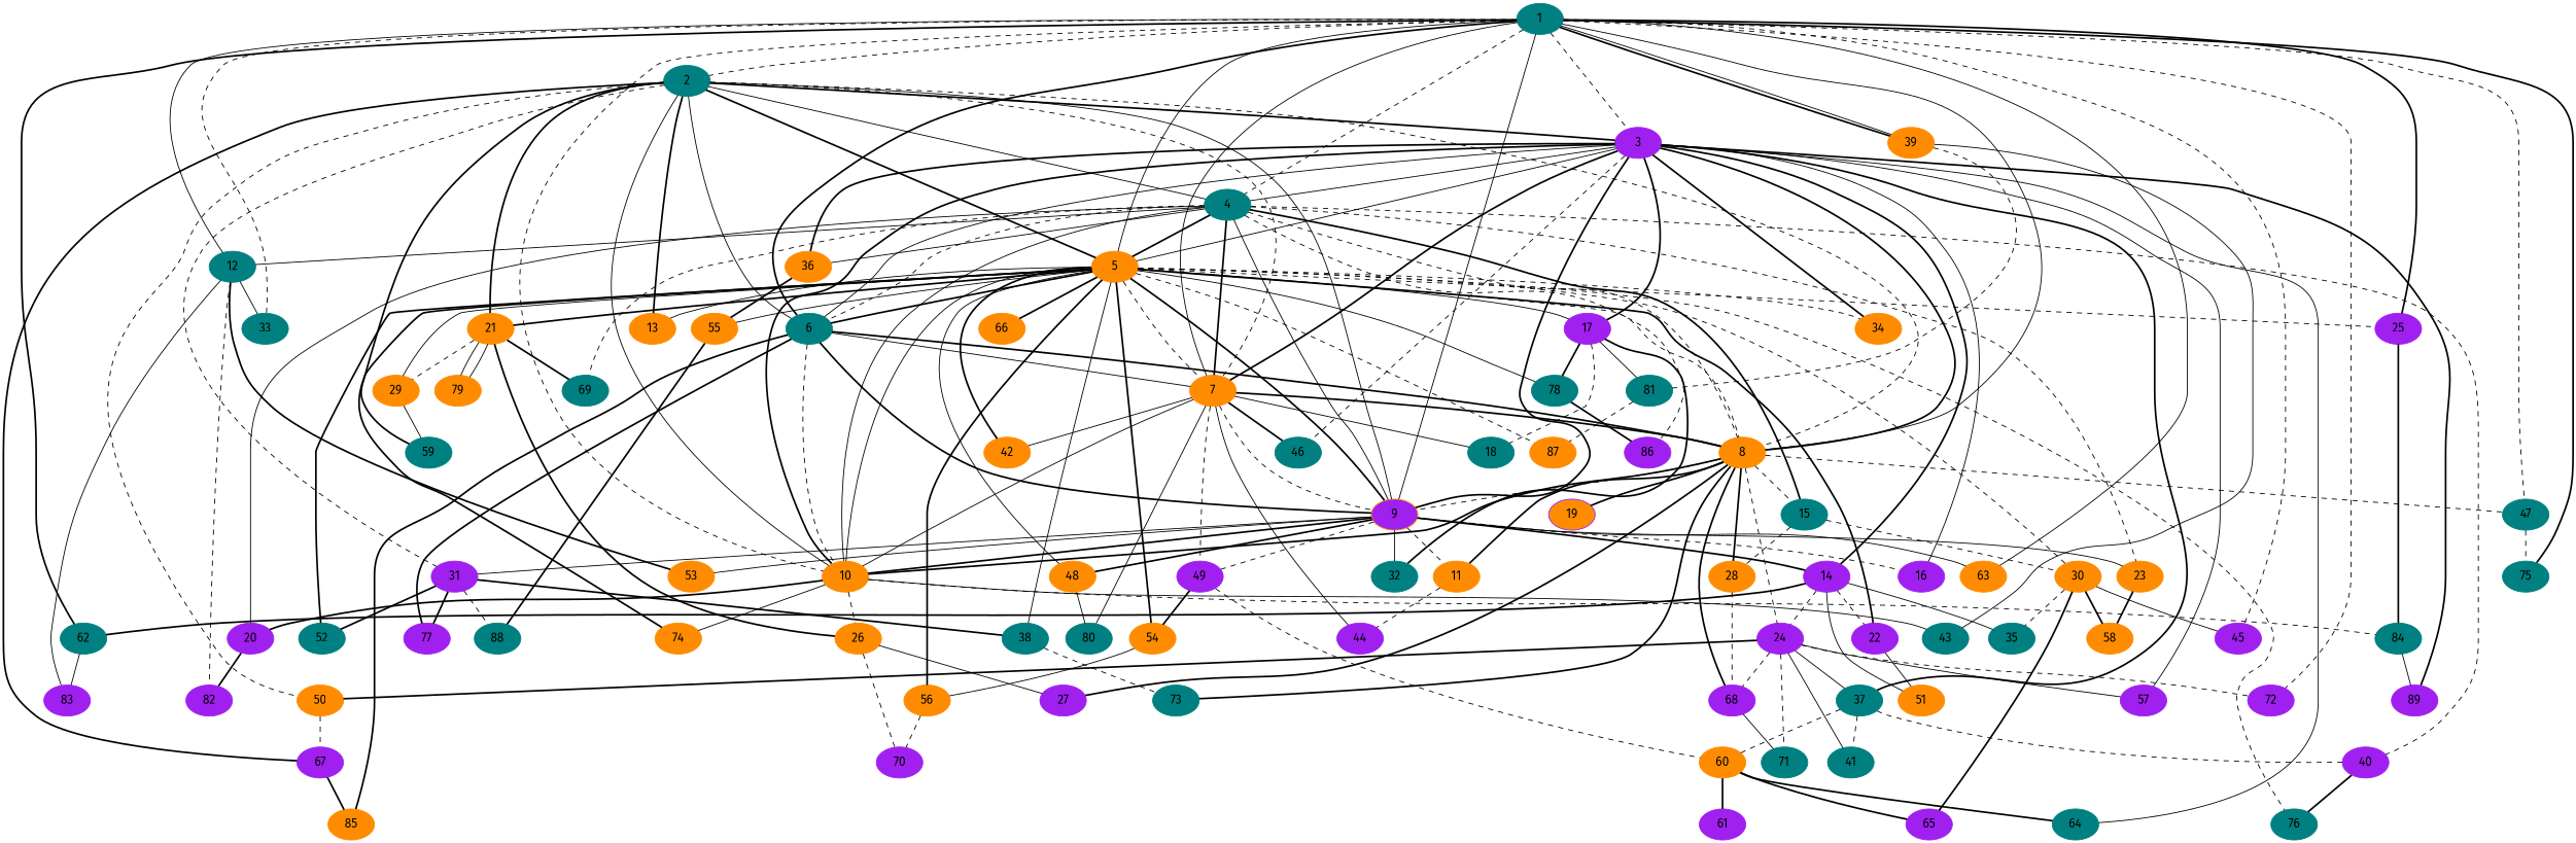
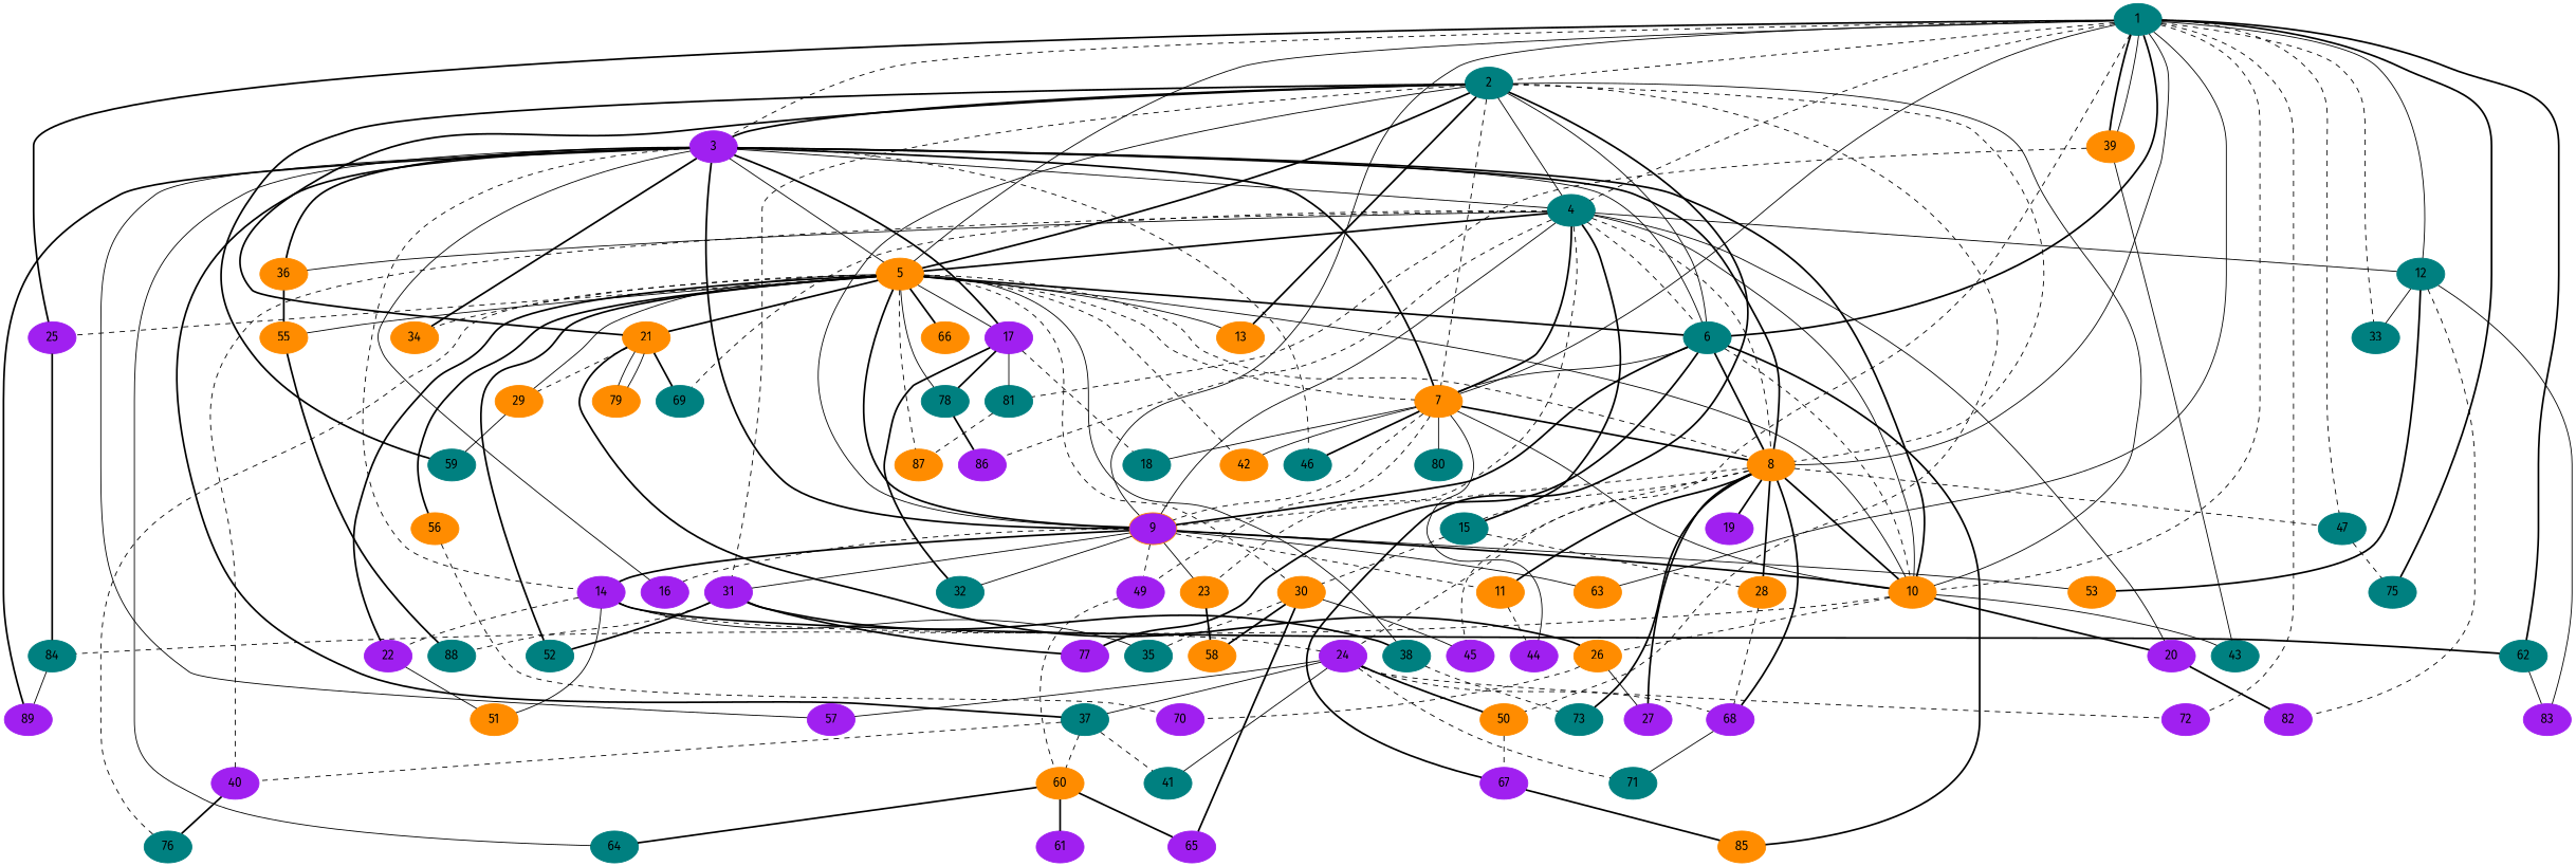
  graph {
    fontname="Fira Sans"
    node [color=darkorange fontname="Fira Sans" style=filled]
    edge [fontname="Fira Sans" style=bold]
    1 [color=teal]
    2 [color=teal]
    3 [color=purple]
    4 [color=teal]
    5
    6 [color=teal]
    7
    8
    9 [fillcolor=purple]
    10
    12 [color=teal]
    25 [color=purple]
    33 [color=teal]
    39
    45 [color=purple]
    47 [color=teal]
    62 [color=teal]
    63
    72 [color=purple]
    75 [color=teal]
    13
    21
    31 [color=purple]
    50
    59 [color=teal]
    67 [color=purple]
    14 [color=purple]
    16 [color=purple]
    17 [color=purple]
    34
    36
    37 [color=teal]
    46 [color=teal]
    57 [color=purple]
    64 [color=teal]
    89 [color=purple]
    15 [color=teal]
    20 [color=purple]
    23
    40 [color=purple]
    69 [color=teal]
    86 [color=purple]
    22 [color=purple]
    29
    30
    38 [color=teal]
    42
-   48
    52 [color=teal]
-   54
    55
    56
    66
-   74
    76 [color=teal]
    78 [color=teal]
    87
    77 [color=purple]
    85
    18 [color=teal]
    44 [color=purple]
    49 [color=purple]
    80 [color=teal]
    11
-   19 [color=purple fillcolor=darkorange]
+   19 [color=purple]
    24 [color=purple]
    27 [color=purple]
    28
    68 [color=purple]
    73 [color=teal]
    32 [color=teal]
    53
    26
    43 [color=teal]
    84 [color=teal]
    82 [color=purple]
    83 [color=purple]
    81 [color=teal]
    79
    88 [color=teal]
    35 [color=teal]
    51
    41 [color=teal]
    60
    58
    65 [color=purple]
    70 [color=purple]
    71 [color=teal]
    61 [color=purple]
    1 -- 2 [style=dashed]
    1 -- 3 [style=dashed]
    1 -- 4 [style=dashed]
    1 -- 5 [style=solid]
    1 -- 6
    1 -- 7 [style=solid]
    1 -- 8 [style=solid]
    1 -- 9 [style=solid]
    1 -- 10 [style=dashed]
    1 -- 12 [style=solid]
    1 -- 25
    1 -- 33 [style=dashed]
    1 -- 39
    1 -- 39 [style=solid]
    1 -- 45 [style=dashed]
    1 -- 47 [style=dashed]
    1 -- 62
    1 -- 63 [style=solid]
    1 -- 72 [style=dashed]
    1 -- 75
    2 -- 3
    2 -- 4 [style=solid]
    2 -- 5
    2 -- 6 [style=solid]
    2 -- 7 [style=dashed]
    2 -- 8 [style=dashed]
    2 -- 9 [style=solid]
    2 -- 10 [style=solid]
    2 -- 13
    2 -- 21
    2 -- 31 [style=dashed]
    2 -- 50 [style=dashed]
    2 -- 59
    2 -- 67
    3 -- 4 [style=solid]
    3 -- 5 [style=solid]
    3 -- 6 [style=solid]
    3 -- 7
    3 -- 8
    3 -- 9
    3 -- 10
-   3 -- 14
+   3 -- 14 [style=dashed]
    3 -- 16 [style=solid]
    3 -- 17
    3 -- 34
    3 -- 36
    3 -- 37
    3 -- 46 [style=dashed]
    3 -- 57 [style=solid]
    3 -- 64 [style=solid]
    3 -- 89
    4 -- 5
    4 -- 6 [style=dashed]
    4 -- 7
    4 -- 8 [style=dashed]
    4 -- 9 [style=solid]
    4 -- 10 [style=solid]
    4 -- 12 [style=solid]
    4 -- 36 [style=solid]
    4 -- 15
    4 -- 20 [style=solid]
    4 -- 23 [style=dashed]
    4 -- 40 [style=dashed]
    4 -- 69 [style=dashed]
    4 -- 86 [style=dashed]
    5 -- 6
    5 -- 7 [style=dashed]
    5 -- 8 [style=dashed]
    5 -- 9
    5 -- 10 [style=solid]
    5 -- 25 [style=dashed]
    5 -- 13 [style=solid]
    5 -- 21
    5 -- 17 [style=solid]
    5 -- 34 [style=dashed]
    5 -- 22
    5 -- 29 [style=solid]
    5 -- 30 [style=dashed]
    5 -- 38 [style=solid]
-   5 -- 42
-   5 -- 48 [style=solid]
+   5 -- 42 [style=dashed]
    5 -- 52
-   5 -- 54
    5 -- 55 [style=solid]
    5 -- 56
    5 -- 66
-   5 -- 74
    5 -- 76 [style=dashed]
    5 -- 78 [style=solid]
    5 -- 87 [style=dashed]
    6 -- 7 [style=solid]
    6 -- 8
    6 -- 9
    6 -- 10 [style=dashed]
    6 -- 77
    6 -- 85
    7 -- 8
    7 -- 9 [style=dashed]
    7 -- 10 [style=solid]
    7 -- 46
    7 -- 42 [style=solid]
    7 -- 18 [style=solid]
    7 -- 44 [style=solid]
    7 -- 49 [style=dashed]
    7 -- 80 [style=solid]
    8 -- 9 [style=dashed]
    8 -- 10
    8 -- 47 [style=dashed]
    8 -- 15 [style=dashed]
    8 -- 11
    8 -- 19
    8 -- 24 [style=dashed]
    8 -- 27
    8 -- 28
    8 -- 68
    8 -- 73
    9 -- 10
    9 -- 63 [style=solid]
    9 -- 31 [style=solid]
    9 -- 14
    9 -- 16 [style=dashed]
    9 -- 23 [style=solid]
-   9 -- 48
    9 -- 49 [style=dashed]
    9 -- 11 [style=dashed]
    9 -- 32 [style=solid]
    9 -- 53 [style=solid]
    10 -- 20
-   10 -- 74 [style=solid]
    10 -- 26 [style=dashed]
    10 -- 43 [style=solid]
    10 -- 84 [style=dashed]
    12 -- 33 [style=solid]
    12 -- 53
    12 -- 82 [style=dashed]
    12 -- 83 [style=solid]
    25 -- 84
    39 -- 43 [style=solid]
    39 -- 81 [style=dashed]
    47 -- 75 [style=dashed]
    62 -- 83 [style=solid]
    21 -- 69
    21 -- 29 [style=dashed]
    21 -- 26
    21 -- 79 [style=solid]
    21 -- 79 [style=solid]
    31 -- 38
    31 -- 52
    31 -- 77
    31 -- 88 [style=dashed]
    50 -- 67 [style=dashed]
    67 -- 85
    14 -- 62
    14 -- 22 [style=dashed]
    14 -- 24 [style=dashed]
    14 -- 35 [style=solid]
    14 -- 51 [style=solid]
    17 -- 78
    17 -- 18 [style=dashed]
    17 -- 32
    17 -- 81 [style=solid]
    36 -- 55
    37 -- 40 [style=dashed]
    37 -- 41 [style=dashed]
    37 -- 60 [style=dashed]
    15 -- 30 [style=dashed]
    15 -- 28 [style=dashed]
    20 -- 82
    23 -- 58
    40 -- 76
    22 -- 51 [style=solid]
    29 -- 59 [style=solid]
    30 -- 45 [style=solid]
    30 -- 35 [style=dashed]
    30 -- 58
    30 -- 65
    38 -- 73 [style=dashed]
-   48 -- 80 [style=solid]
-   54 -- 56 [style=solid]
    55 -- 88
    56 -- 70 [style=dashed]
    78 -- 86
-   49 -- 54
    49 -- 60 [style=dashed]
    11 -- 44 [style=dashed]
    24 -- 72 [style=dashed]
    24 -- 50
    24 -- 37 [style=solid]
    24 -- 57 [style=solid]
    24 -- 68 [style=dashed]
    24 -- 41 [style=solid]
    24 -- 71 [style=dashed]
    28 -- 68 [style=dashed]
    68 -- 71 [style=solid]
    26 -- 27 [style=solid]
    26 -- 70 [style=dashed]
    84 -- 89 [style=solid]
    81 -- 87 [style=dashed]
    60 -- 64
    60 -- 65
    60 -- 61
  }
